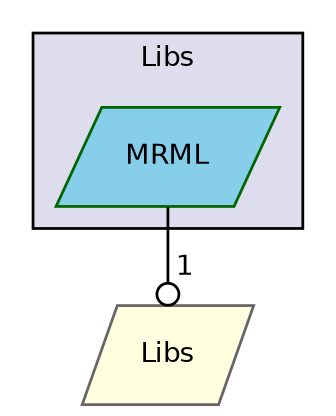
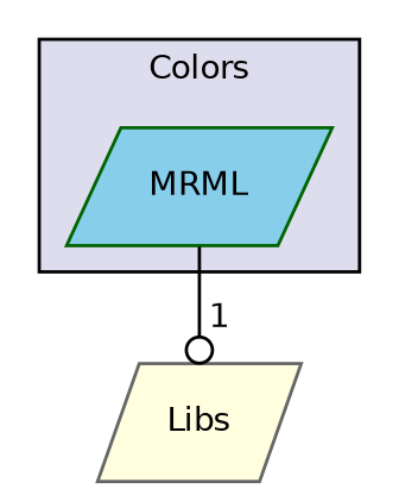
  digraph {
    compound=true
    node [fontname=Helvetica fontsize=10 shape=parallelogram style=filled]
    n1 [fillcolor=skyblue label=MRML pencolor=black color=darkgreen]
    n2 [color=gray40 label=Libs fillcolor=lightyellow]
    subgraph cluster_1 {
      bgcolor="#ddddee"
      fontname=Helvetica
      fontsize=10
-     label=Libs
+     label=Colors
      pencolor=black
      n1
    }
    n1 -> n2 [headlabel=1 labeldistance=1.5 labelfontname=Helvetica labelfontsize=10 style=solid arrowhead=odot]
  }
